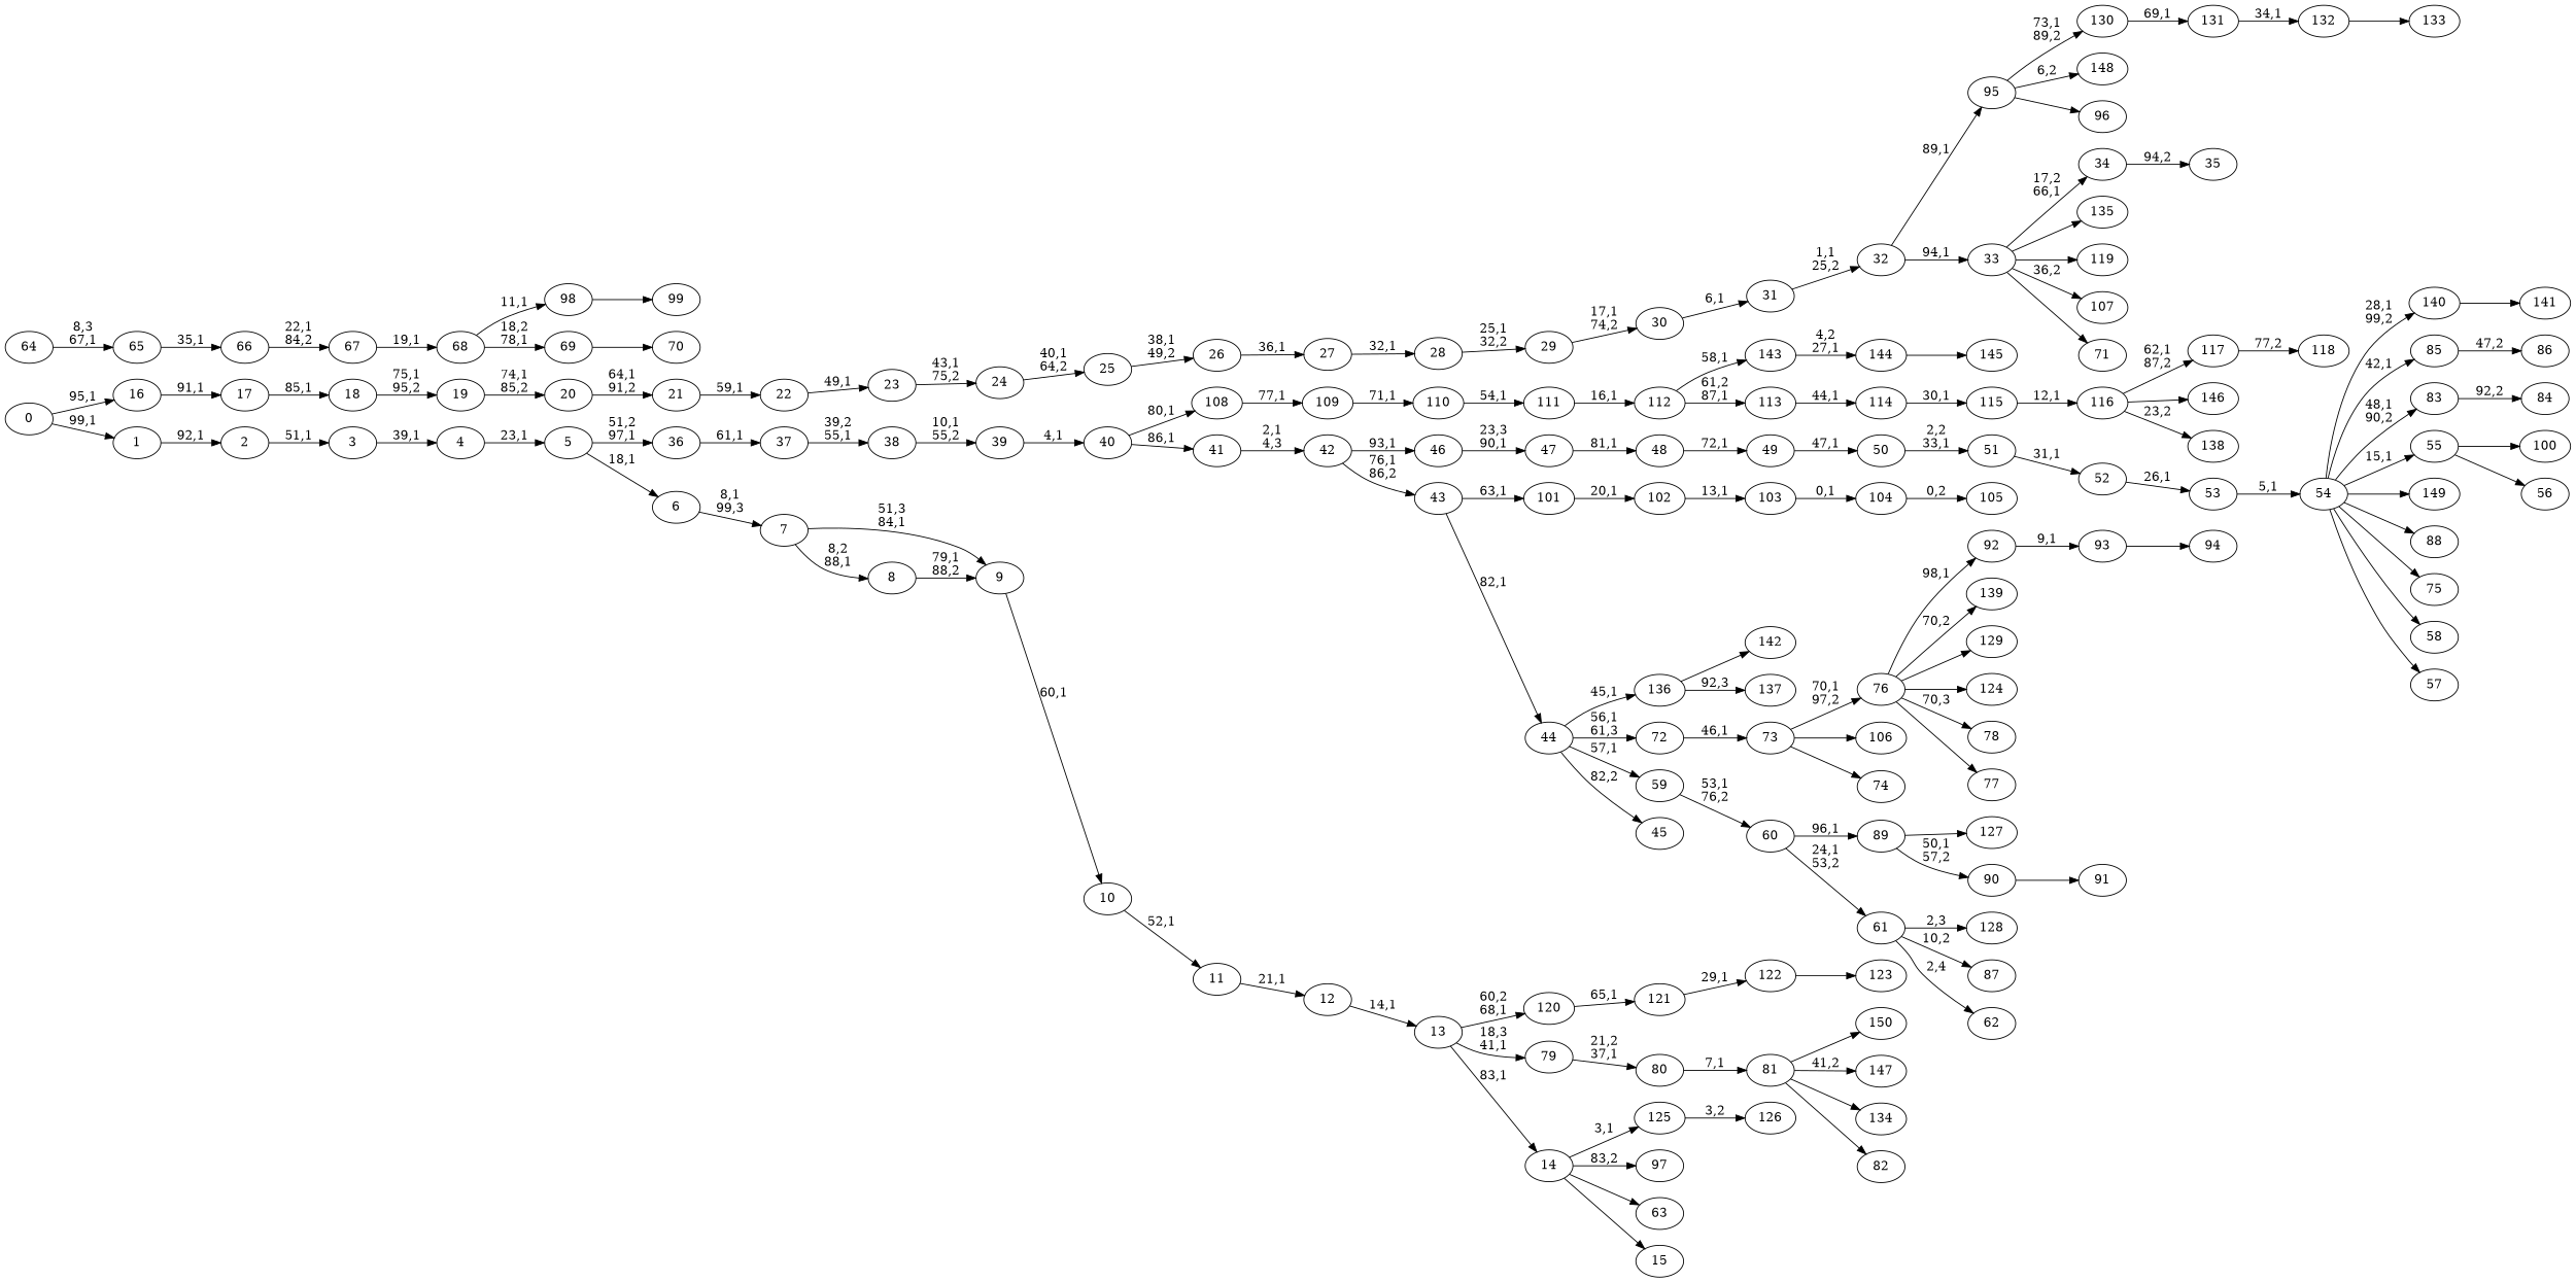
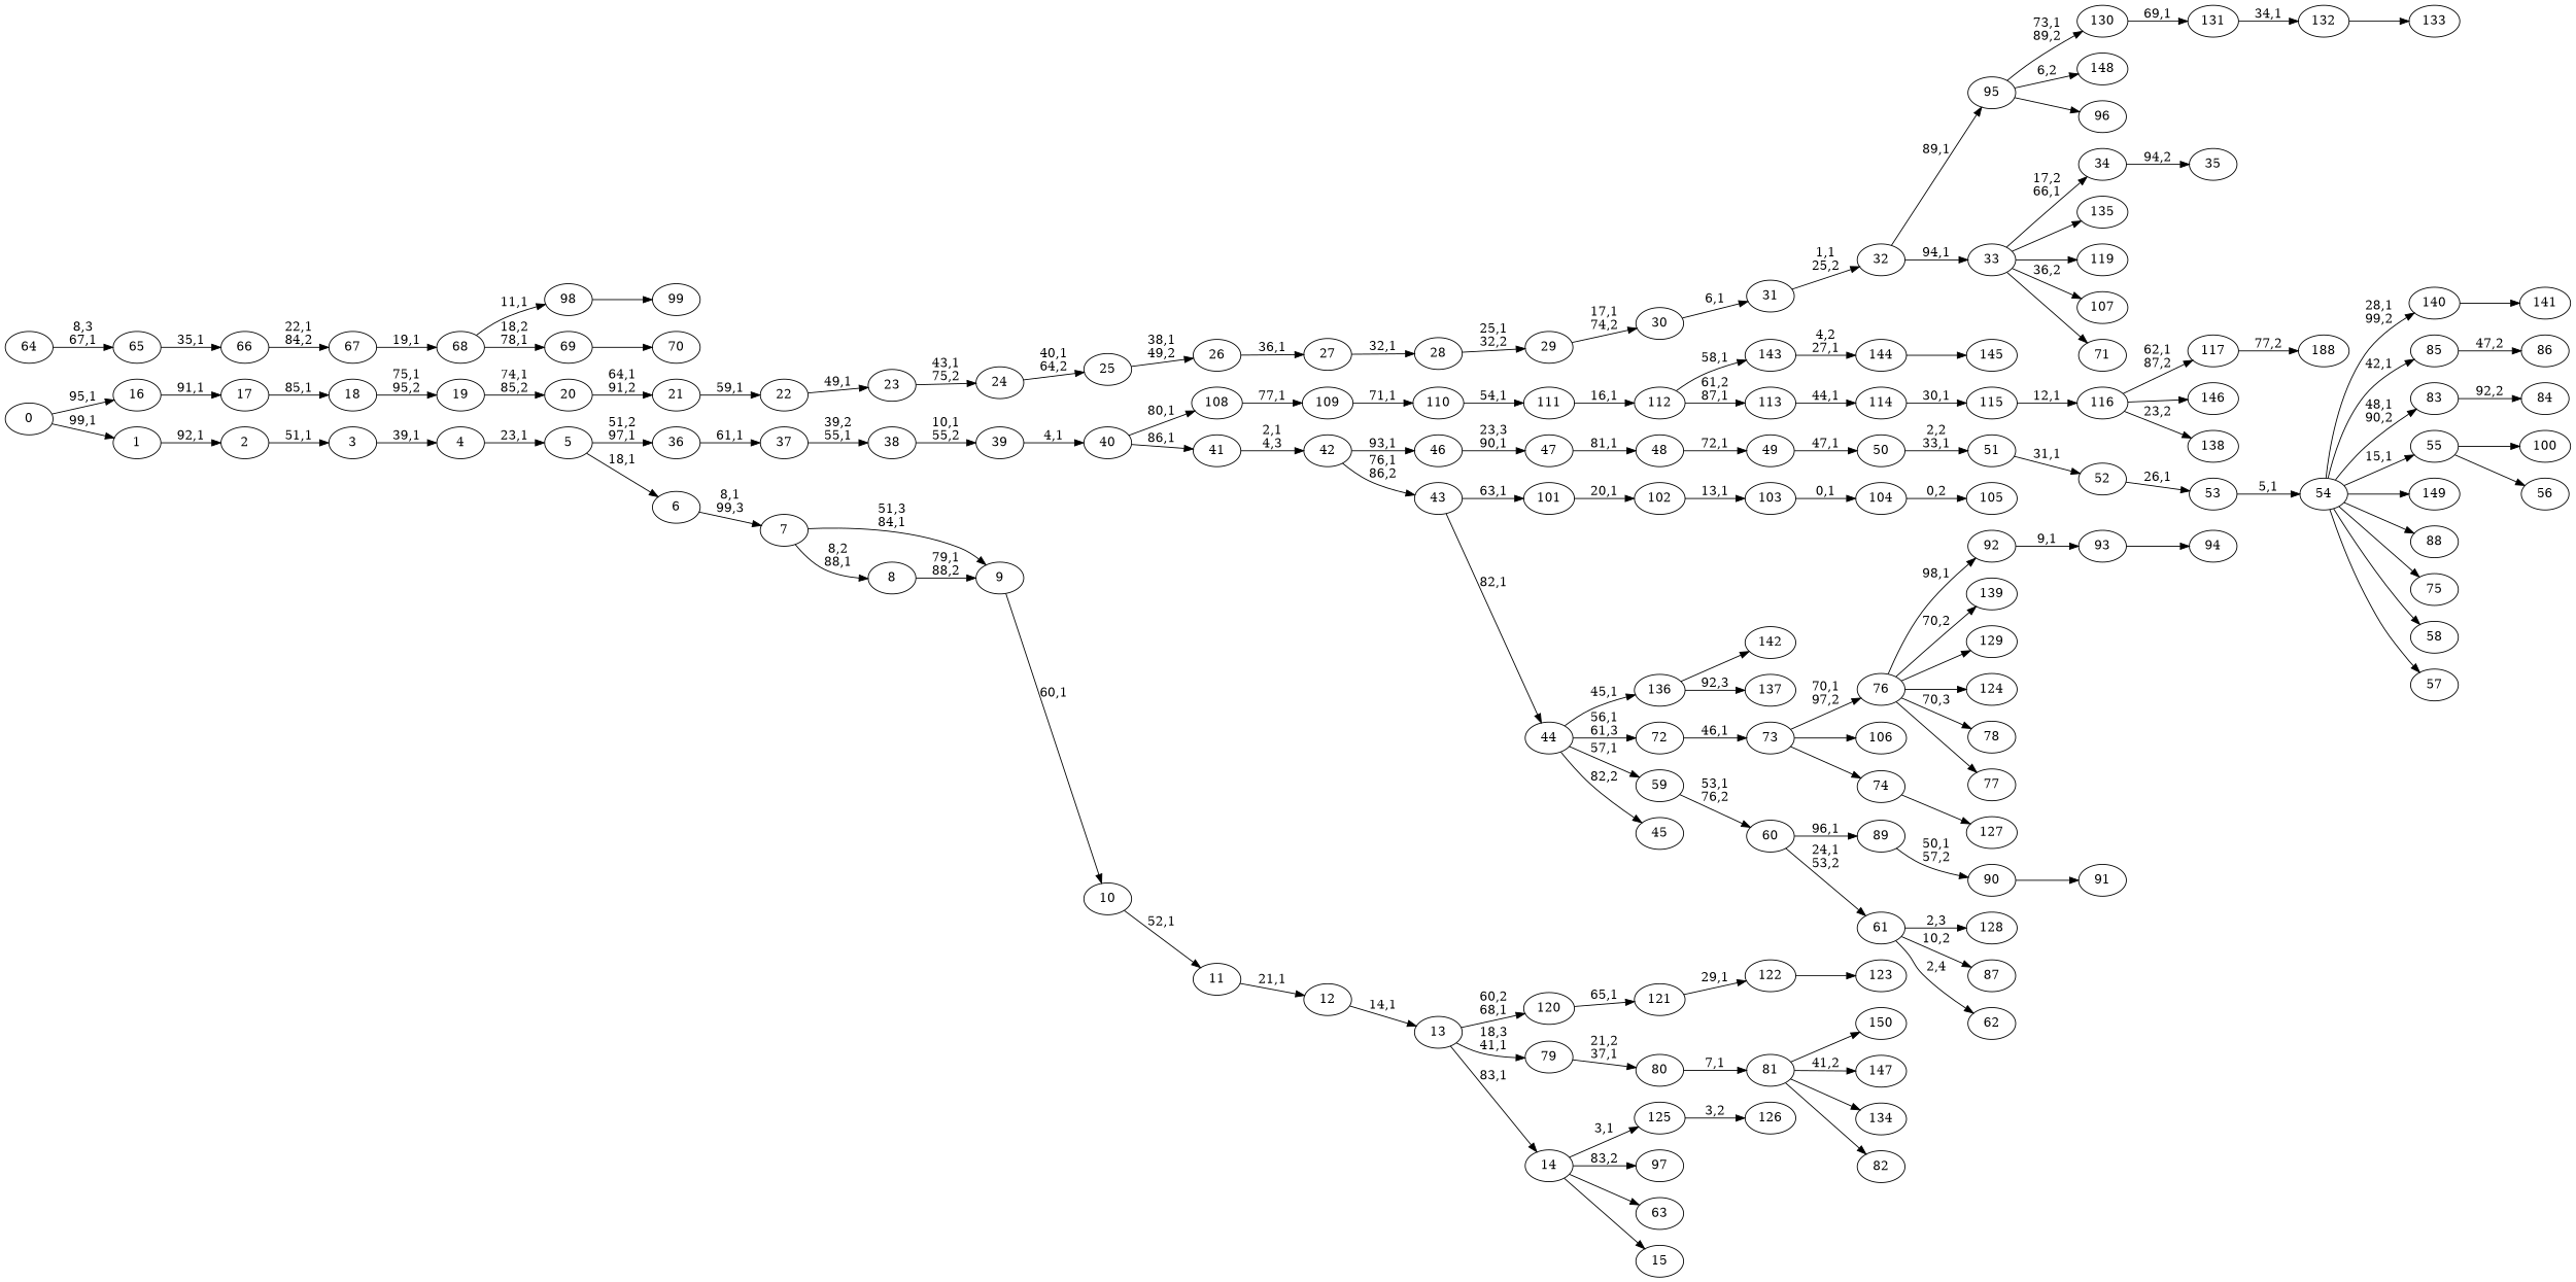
  digraph {
    rankdir=LR
    144
    145
    143
    140
    141
    136
    142
    137
    132
    133
    131
    130
    125
    126
    122
    123
    121
    120
    117
-   118
+   118 [label=188]
    116
    146
    138
    115
    114
    113
    112
    111
    110
    109
    108
    104
    105
    103
    102
    101
    98
    99
    95
    148
    96
    93
    94
    92
    90
    91
    89
    127
    85
    86
    83
    84
    81
    150
    147
    134
    82
    80
    79
    76
    139
    129
    124
    78
    77
    73
    106
    74
    72
    69
    70
    68
    67
    66
    65
    64
    61
    128
    87
    62
    60
    59
    55
    100
    56
    54
    149
    88
    75
    58
    57
    53
    52
    51
    50
    49
    48
    47
    46
    44
    45
    43
    42
    41
    40
    39
    38
    37
    36
    34
    35
    33
    135
    119
    107
    71
    32
    31
    30
    29
    28
    27
    26
    25
    24
    23
    22
    21
    20
    19
    18
    17
    16
    14
    97
    63
    15
    13
    12
    11
    10
    9
    8
    7
    6
    5
    4
    3
    2
    1
    0
    144 -> 145
    143 -> 144 [label="4,2\n27,1"]
    140 -> 141
    136 -> 142
    136 -> 137 [label="92,3"]
    132 -> 133
    131 -> 132 [label="34,1"]
    130 -> 131 [label="69,1"]
    125 -> 126 [label="3,2"]
    122 -> 123
    121 -> 122 [label="29,1"]
    120 -> 121 [label="65,1"]
    117 -> 118 [label="77,2"]
    116 -> 117 [label="62,1\n87,2"]
    116 -> 146
    116 -> 138 [label="23,2"]
    115 -> 116 [label="12,1"]
    114 -> 115 [label="30,1"]
    113 -> 114 [label="44,1"]
    112 -> 143 [label="58,1"]
    112 -> 113 [label="61,2\n87,1"]
    111 -> 112 [label="16,1"]
    110 -> 111 [label="54,1"]
    109 -> 110 [label="71,1"]
    108 -> 109 [label="77,1"]
    104 -> 105 [label="0,2"]
    103 -> 104 [label="0,1"]
    102 -> 103 [label="13,1"]
    101 -> 102 [label="20,1"]
    98 -> 99
    95 -> 130 [label="73,1\n89,2"]
    95 -> 148 [label="6,2"]
    95 -> 96
    93 -> 94
    92 -> 93 [label="9,1"]
    90 -> 91
    89 -> 90 [label="50,1\n57,2"]
-   89 -> 127
+   74 -> 127
    85 -> 86 [label="47,2"]
    83 -> 84 [label="92,2"]
    81 -> 150
    81 -> 147 [label="41,2"]
    81 -> 134
    81 -> 82
    80 -> 81 [label="7,1"]
    79 -> 80 [label="21,2\n37,1"]
    76 -> 92 [label="98,1"]
    76 -> 139 [label="70,2"]
    76 -> 129
    76 -> 124
    76 -> 78 [label="70,3"]
    76 -> 77
    73 -> 76 [label="70,1\n97,2"]
    73 -> 106
    73 -> 74
    72 -> 73 [label="46,1"]
    69 -> 70
    68 -> 98 [label="11,1"]
    68 -> 69 [label="18,2\n78,1"]
    67 -> 68 [label="19,1"]
    66 -> 67 [label="22,1\n84,2"]
    65 -> 66 [label="35,1"]
    64 -> 65 [label="8,3\n67,1"]
    61 -> 128 [label="2,3"]
    61 -> 87 [label="10,2"]
    61 -> 62 [label="2,4"]
    60 -> 89 [label="96,1"]
    60 -> 61 [label="24,1\n53,2"]
    59 -> 60 [label="53,1\n76,2"]
    55 -> 100
    55 -> 56
    54 -> 140 [label="28,1\n99,2"]
    54 -> 85 [label="42,1"]
    54 -> 83 [label="48,1\n90,2"]
    54 -> 55 [label="15,1"]
    54 -> 149
    54 -> 88
    54 -> 75
    54 -> 58
    54 -> 57
    53 -> 54 [label="5,1"]
    52 -> 53 [label="26,1"]
    51 -> 52 [label="31,1"]
    50 -> 51 [label="2,2\n33,1"]
    49 -> 50 [label="47,1"]
    48 -> 49 [label="72,1"]
    47 -> 48 [label="81,1"]
    46 -> 47 [label="23,3\n90,1"]
    44 -> 136 [label="45,1"]
    44 -> 72 [label="56,1\n61,3"]
    44 -> 59 [label="57,1"]
    44 -> 45 [label="82,2"]
    43 -> 101 [label="63,1"]
    43 -> 44 [label="82,1"]
    42 -> 46 [label="93,1"]
    42 -> 43 [label="76,1\n86,2"]
    41 -> 42 [label="2,1\n4,3"]
    40 -> 108 [label="80,1"]
    40 -> 41 [label="86,1"]
    39 -> 40 [label="4,1"]
    38 -> 39 [label="10,1\n55,2"]
    37 -> 38 [label="39,2\n55,1"]
    36 -> 37 [label="61,1"]
    34 -> 35 [label="94,2"]
    33 -> 34 [label="17,2\n66,1"]
    33 -> 135
    33 -> 119
    33 -> 107 [label="36,2"]
    33 -> 71
    32 -> 95 [label="89,1"]
    32 -> 33 [label="94,1"]
    31 -> 32 [label="1,1\n25,2"]
    30 -> 31 [label="6,1"]
    29 -> 30 [label="17,1\n74,2"]
    28 -> 29 [label="25,1\n32,2"]
    27 -> 28 [label="32,1"]
    26 -> 27 [label="36,1"]
    25 -> 26 [label="38,1\n49,2"]
    24 -> 25 [label="40,1\n64,2"]
    23 -> 24 [label="43,1\n75,2"]
    22 -> 23 [label="49,1"]
    21 -> 22 [label="59,1"]
    20 -> 21 [label="64,1\n91,2"]
    19 -> 20 [label="74,1\n85,2"]
    18 -> 19 [label="75,1\n95,2"]
    17 -> 18 [label="85,1"]
    16 -> 17 [label="91,1"]
    14 -> 125 [label="3,1"]
    14 -> 97 [label="83,2"]
    14 -> 63
    14 -> 15
    13 -> 120 [label="60,2\n68,1"]
    13 -> 79 [label="18,3\n41,1"]
    13 -> 14 [label="83,1"]
    12 -> 13 [label="14,1"]
    11 -> 12 [label="21,1"]
    10 -> 11 [label="52,1"]
    9 -> 10 [label="60,1"]
    8 -> 9 [label="79,1\n88,2"]
    7 -> 9 [label="51,3\n84,1"]
    7 -> 8 [label="8,2\n88,1"]
    6 -> 7 [label="8,1\n99,3"]
    5 -> 36 [label="51,2\n97,1"]
    5 -> 6 [label="18,1"]
    4 -> 5 [label="23,1"]
    3 -> 4 [label="39,1"]
    2 -> 3 [label="51,1"]
    1 -> 2 [label="92,1"]
    0 -> 16 [label="95,1"]
    0 -> 1 [label="99,1"]
  }
